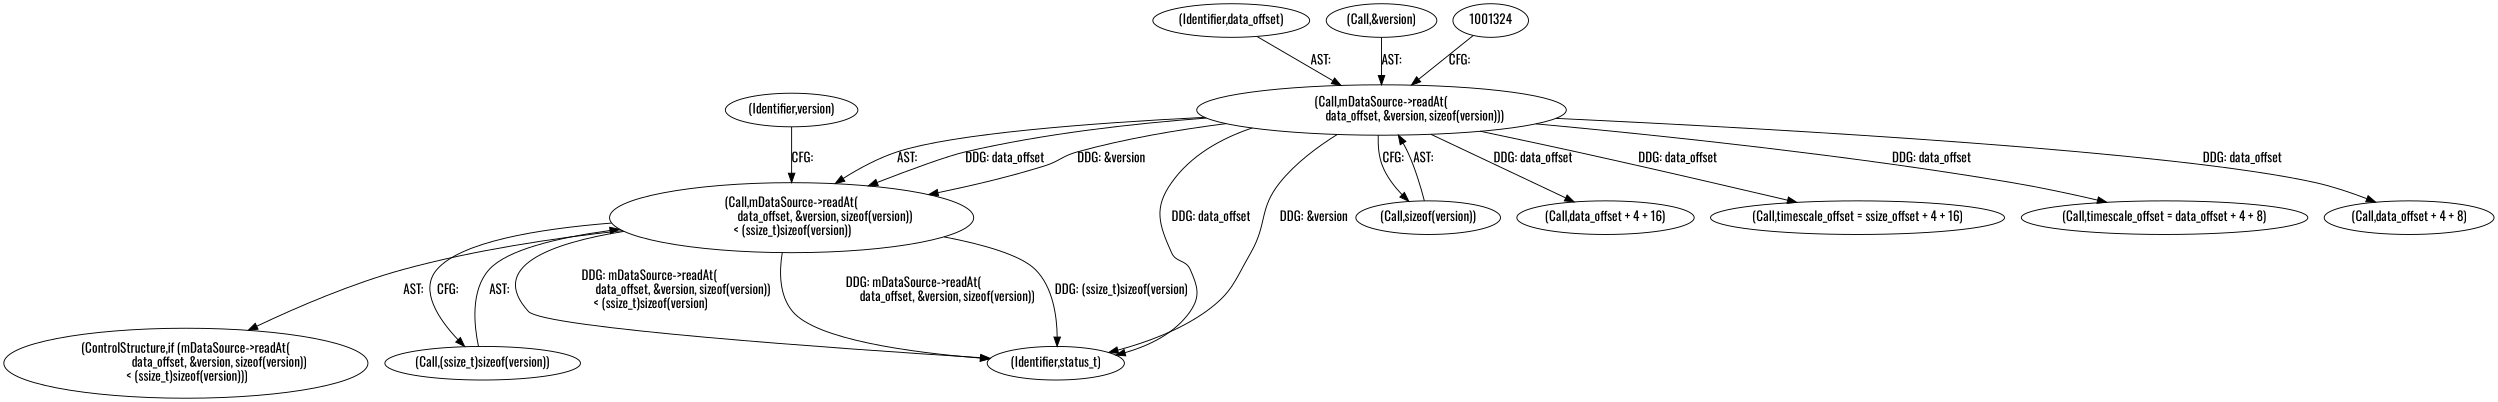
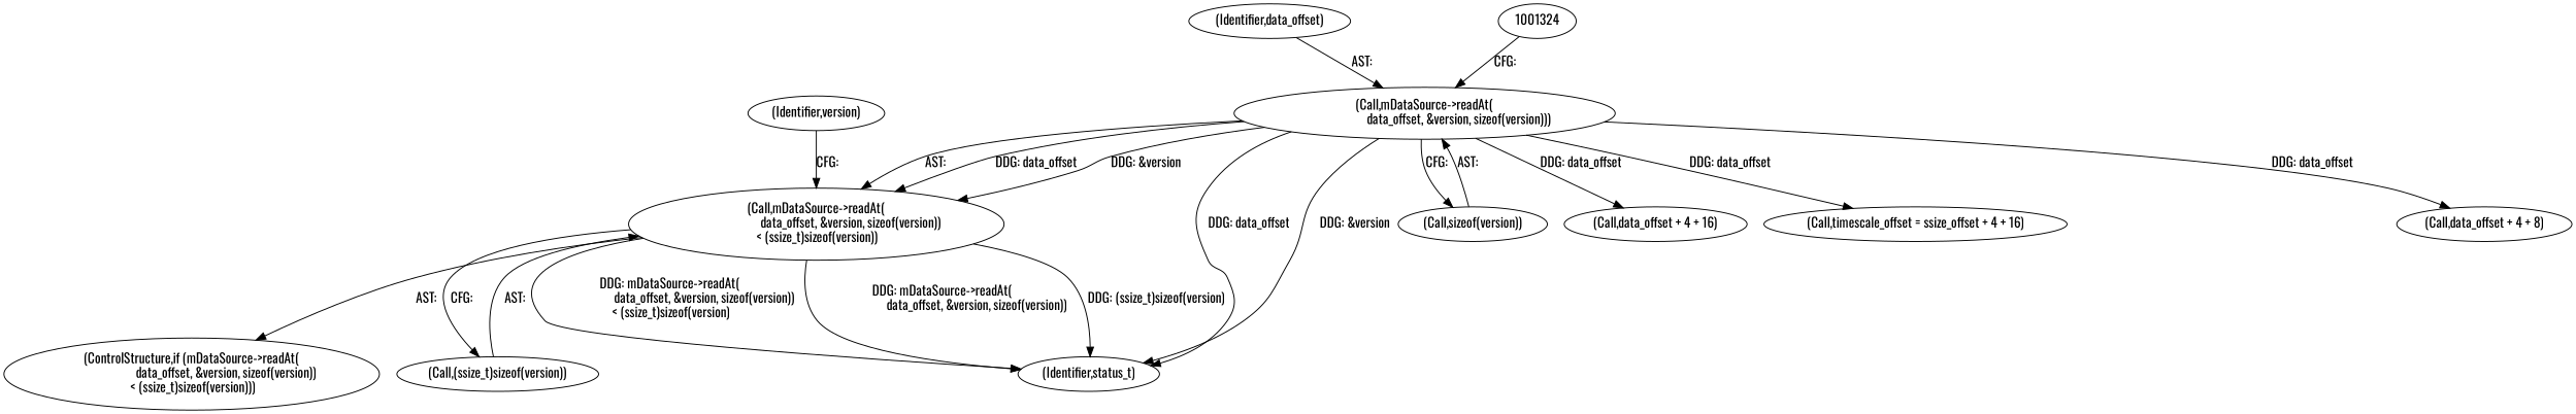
  digraph {
    fontname=Oswald
    node [fontname=Oswald]
    edge [fontname=Oswald]
    n1 [label="(Call,mDataSource->readAt(\n                        data_offset, &version, sizeof(version))\n < (ssize_t)sizeof(version))"]
    n2 [label="(ControlStructure,if (mDataSource->readAt(\n                        data_offset, &version, sizeof(version))\n < (ssize_t)sizeof(version)))"]
    n3 [label="(Call,(ssize_t)sizeof(version))"]
    n4 [label="(Identifier,status_t)"]
    n5 [label="(Call,mDataSource->readAt(\n                        data_offset, &version, sizeof(version)))"]
    n6 [label="(Call,sizeof(version))"]
    n7 [label="(Call,data_offset + 4 + 16)"]
    n8 [label="(Call,timescale_offset = ssize_offset + 4 + 16)"]
-   n9 [label="(Call,timescale_offset = data_offset + 4 + 8)"]
    n10 [label="(Call,data_offset + 4 + 8)"]
    n11 [label="(Identifier,data_offset)"]
    n12 [label="(Identifier,version)"]
-   n13 [label="(Call,&version)"]
    1001324
    n1 -> n2 [label="AST: "]
    n1 -> n3 [label="CFG: "]
    n1 -> n4 [label="DDG: mDataSource->readAt(\n                        data_offset, &version, sizeof(version))\n < (ssize_t)sizeof(version)"]
    n1 -> n4 [label="DDG: mDataSource->readAt(\n                        data_offset, &version, sizeof(version))"]
    n1 -> n4 [label="DDG: (ssize_t)sizeof(version)"]
    n3 -> n1 [label="AST: "]
    n5 -> n1 [label="AST: "]
    n5 -> n1 [label="DDG: data_offset"]
    n5 -> n1 [label="DDG: &version"]
    n5 -> n4 [label="DDG: data_offset"]
    n5 -> n4 [label="DDG: &version"]
    n5 -> n6 [label="CFG: "]
    n5 -> n7 [label="DDG: data_offset"]
    n5 -> n8 [label="DDG: data_offset"]
-   n5 -> n9 [label="DDG: data_offset"]
    n5 -> n10 [label="DDG: data_offset"]
    n6 -> n5 [label="AST: "]
    n11 -> n5 [label="AST: "]
    n12 -> n1 [label="CFG: "]
-   n13 -> n5 [label="AST: "]
    1001324 -> n5 [label="CFG: "]
  }
